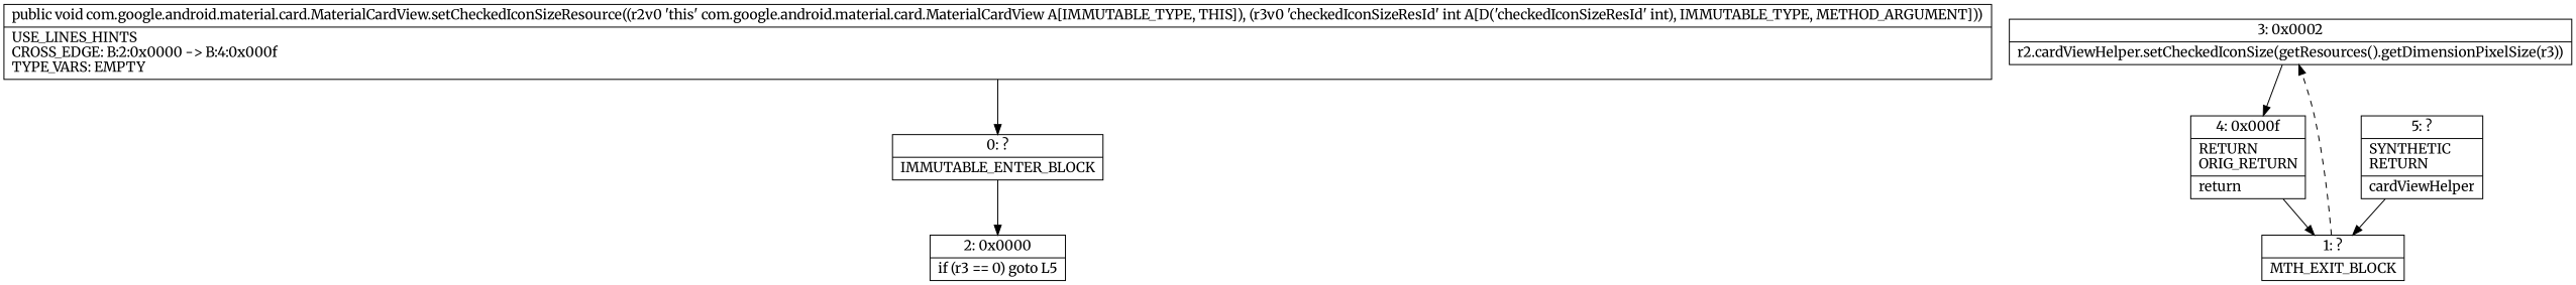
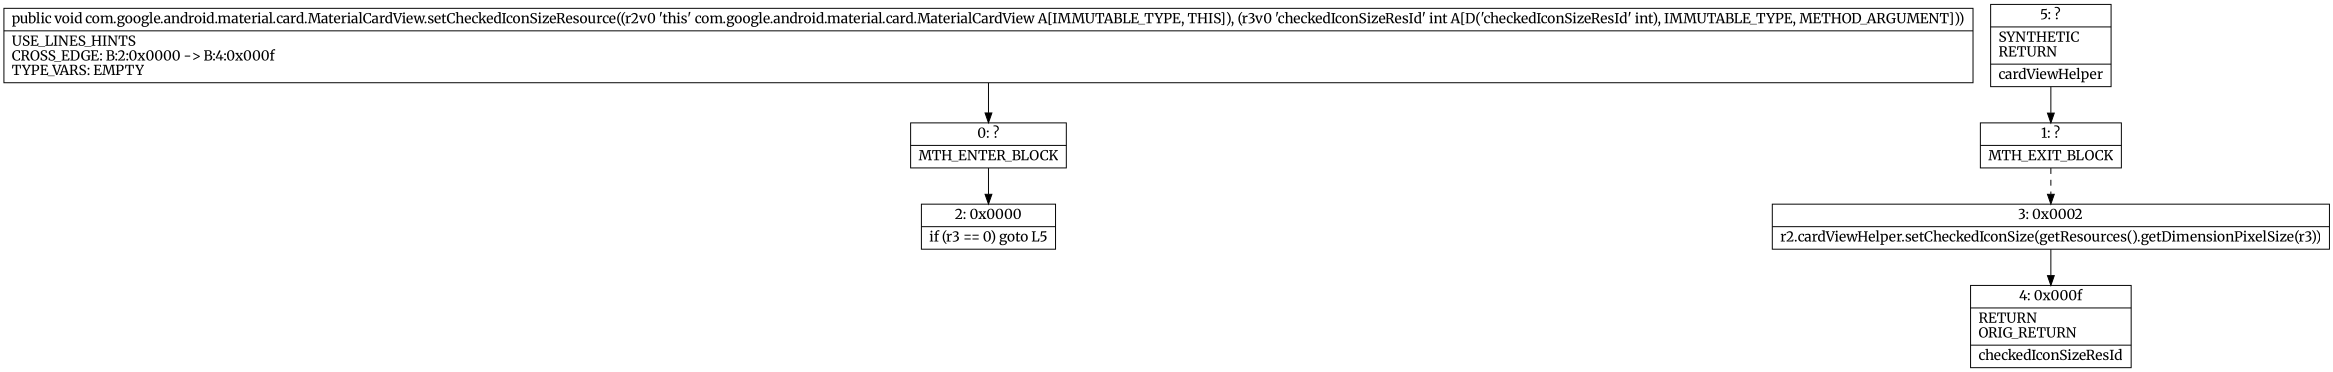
  digraph {
    fontname=Merriweather
    node [fontname=Merriweather shape=record]
    edge [fontname=Merriweather]
-   n1 [label="{0\:\ ?|IMMUTABLE_ENTER_BLOCK\l}"]
+   n1 [label="{0\:\ ?|MTH_ENTER_BLOCK\l}"]
    n2 [label="{2\:\ 0x0000|if (r3 == 0) goto L5\l}"]
    n3 [label="{3\:\ 0x0002|r2.cardViewHelper.setCheckedIconSize(getResources().getDimensionPixelSize(r3))\l}"]
-   n4 [label="{4\:\ 0x000f|RETURN\lORIG_RETURN\l|return\l}"]
+   n4 [label="{4\:\ 0x000f|RETURN\lORIG_RETURN\l|checkedIconSizeResId\l}"]
    n5 [label="{5\:\ ?|SYNTHETIC\lRETURN\l|cardViewHelper\l}"]
    n6 [label="{1\:\ ?|MTH_EXIT_BLOCK\l}"]
    n7 [label="{public void com.google.android.material.card.MaterialCardView.setCheckedIconSizeResource((r2v0 'this' com.google.android.material.card.MaterialCardView A[IMMUTABLE_TYPE, THIS]), (r3v0 'checkedIconSizeResId' int A[D('checkedIconSizeResId' int), IMMUTABLE_TYPE, METHOD_ARGUMENT]))  | USE_LINES_HINTS\lCROSS_EDGE: B:2:0x0000 \-\> B:4:0x000f\lTYPE_VARS: EMPTY\l}"]
    n1 -> n2
    n3 -> n4
-   n4 -> n6
    n5 -> n6
    n6 -> n3 [style=dashed]
    n7 -> n1
  }
